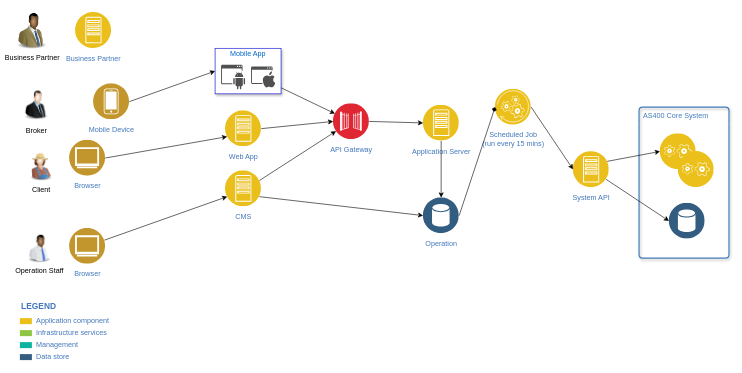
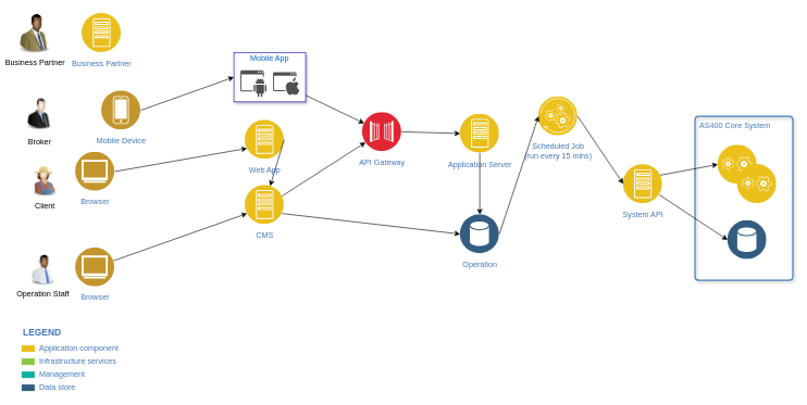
  <mxCell id="0" />
  <mxCell id="1" parent="0" />
  <mxCell id="2" value="&lt;font style=&quot;font-size: 12px&quot;&gt;CMS&lt;/font&gt;" style="aspect=fixed;perimeter=ellipsePerimeter;html=1;align=center;shadow=0;dashed=0;fontColor=#4277BB;labelBackgroundColor=#ffffff;fontSize=12;spacingTop=3;image;image=img/lib/ibm/applications/app_server.svg;" parent="1" vertex="1"><mxGeometry x="375" y="284" width="60" height="60" as="geometry" /></mxCell>
  <mxCell id="3" value="Web App" style="aspect=fixed;perimeter=ellipsePerimeter;html=1;align=center;shadow=0;dashed=0;fontColor=#4277BB;labelBackgroundColor=#ffffff;fontSize=12;spacingTop=3;image;image=img/lib/ibm/applications/app_server.svg;" parent="1" vertex="1"><mxGeometry x="375" y="184" width="60" height="60" as="geometry" /></mxCell>
  <mxCell id="4" value="Mobile Device" style="aspect=fixed;perimeter=ellipsePerimeter;html=1;align=center;shadow=0;dashed=0;fontColor=#4277BB;labelBackgroundColor=#ffffff;fontSize=12;spacingTop=3;image;image=img/lib/ibm/users/device.svg;" parent="1" vertex="1"><mxGeometry x="155" y="139" width="60" height="60" as="geometry" /></mxCell>
  <mxCell id="5" style="rounded=0;orthogonalLoop=1;jettySize=auto;html=1;entryX=0;entryY=0.75;entryDx=0;entryDy=0;" parent="1" source="6" target="2" edge="1"><mxGeometry relative="1" as="geometry" /></mxCell>
  <mxCell id="6" value="Browser" style="aspect=fixed;perimeter=ellipsePerimeter;html=1;align=center;shadow=0;dashed=0;fontColor=#4277BB;labelBackgroundColor=#ffffff;fontSize=12;spacingTop=3;image;image=img/lib/ibm/users/browser.svg;" parent="1" vertex="1"><mxGeometry x="115" y="380" width="60" height="60" as="geometry" /></mxCell>
  <mxCell id="7" value="API Gateway" style="aspect=fixed;perimeter=ellipsePerimeter;html=1;align=center;shadow=0;dashed=0;fontColor=#4277BB;labelBackgroundColor=#ffffff;fontSize=12;spacingTop=3;image;image=img/lib/ibm/security/gateway.svg;" parent="1" vertex="1"><mxGeometry x="555" y="172" width="60" height="60" as="geometry" /></mxCell>
  <mxCell id="8" value="Broker" style="image;html=1;labelBackgroundColor=#ffffff;image=img/lib/clip_art/people/Suit_Man_128x128.png" parent="1" vertex="1"><mxGeometry x="35" y="146" width="50" height="57" as="geometry" /></mxCell>
  <mxCell id="9" value="Client" style="image;html=1;labelBackgroundColor=#ffffff;image=img/lib/clip_art/people/Farmer_Woman_128x128.png" parent="1" vertex="1"><mxGeometry x="42.5" y="250" width="50" height="53" as="geometry" /></mxCell>
  <mxCell id="10" value="Business Partner" style="image;html=1;labelBackgroundColor=#ffffff;image=img/lib/clip_art/people/Suit_Man_Green_Black_128x128.png" parent="1" vertex="1"><mxGeometry x="20" y="20" width="65" height="62" as="geometry" /></mxCell>
  <mxCell id="11" value="Operation Staff" style="image;html=1;labelBackgroundColor=#ffffff;image=img/lib/clip_art/people/Telesales_Man_Black_128x128.png" parent="1" vertex="1"><mxGeometry x="35" y="390" width="60" height="48" as="geometry" /></mxCell>
  <mxCell id="12" value="&lt;font style=&quot;font-size: 12px&quot;&gt;Business Partner&lt;/font&gt;" style="aspect=fixed;perimeter=ellipsePerimeter;html=1;align=center;shadow=0;dashed=0;fontColor=#4277BB;labelBackgroundColor=#ffffff;fontSize=12;spacingTop=3;image;image=img/lib/ibm/applications/app_server.svg;" parent="1" vertex="1"><mxGeometry x="125" y="20" width="60" height="60" as="geometry" /></mxCell>
  <mxCell id="13" value="Browser" style="aspect=fixed;perimeter=ellipsePerimeter;html=1;align=center;shadow=0;dashed=0;fontColor=#4277BB;labelBackgroundColor=#ffffff;fontSize=12;spacingTop=3;image;image=img/lib/ibm/users/browser.svg;" parent="1" vertex="1"><mxGeometry x="115" y="233" width="60" height="60" as="geometry" /></mxCell>
  <mxCell id="14" value="&lt;font style=&quot;font-size: 12px&quot;&gt;Application Server&lt;/font&gt;" style="aspect=fixed;perimeter=ellipsePerimeter;html=1;align=center;shadow=0;dashed=0;fontColor=#4277BB;labelBackgroundColor=#ffffff;fontSize=12;spacingTop=3;image;image=img/lib/ibm/applications/app_server.svg;" parent="1" vertex="1"><mxGeometry x="705" y="174.5" width="60" height="60" as="geometry" /></mxCell>
  <mxCell id="15" style="rounded=0;orthogonalLoop=1;jettySize=auto;html=1;exitX=1;exitY=0.5;exitDx=0;exitDy=0;entryX=0;entryY=0.5;entryDx=0;entryDy=0;" edge="1" parent="1" source="4" target="31"><mxGeometry relative="1" as="geometry"><mxPoint x="183.26" y="409.933" as="sourcePoint" /><mxPoint x="335" y="121" as="targetPoint" /></mxGeometry></mxCell>
  <mxCell id="16" style="rounded=0;orthogonalLoop=1;jettySize=auto;html=1;entryX=0;entryY=0.75;entryDx=0;entryDy=0;exitX=1;exitY=0.5;exitDx=0;exitDy=0;" edge="1" parent="1" source="13" target="3"><mxGeometry relative="1" as="geometry"><mxPoint x="185" y="179" as="sourcePoint" /><mxPoint x="275" y="179" as="targetPoint" /></mxGeometry></mxCell>
  <mxCell id="17" style="rounded=0;orthogonalLoop=1;jettySize=auto;html=1;" edge="1" parent="1" target="7"><mxGeometry relative="1" as="geometry"><mxPoint x="435" y="130" as="sourcePoint" /><mxPoint x="388" y="237" as="targetPoint" /></mxGeometry></mxCell>
- <mxCell id="18" style="rounded=0;orthogonalLoop=1;jettySize=auto;html=1;entryX=0;entryY=0.5;entryDx=0;entryDy=0;exitX=1;exitY=0.5;exitDx=0;exitDy=0;" edge="1" parent="1" source="3" target="7"><mxGeometry relative="1" as="geometry"><mxPoint x="185" y="273" as="sourcePoint" /><mxPoint x="388" y="237" as="targetPoint" /></mxGeometry></mxCell>
+ <mxCell id="18" style="rounded=0;orthogonalLoop=1;jettySize=auto;html=1;exitX=1;exitY=0.5;exitDx=0;exitDy=0;" edge="1" parent="1" source="3" target="2"><mxGeometry relative="1" as="geometry"><mxPoint x="185" y="273" as="sourcePoint" /><mxPoint x="388" y="237" as="targetPoint" /></mxGeometry></mxCell>
  <mxCell id="19" style="rounded=0;orthogonalLoop=1;jettySize=auto;html=1;exitX=1;exitY=0.25;exitDx=0;exitDy=0;" edge="1" parent="1" source="2" target="7"><mxGeometry relative="1" as="geometry"><mxPoint x="445" y="224" as="sourcePoint" /><mxPoint x="559" y="254" as="targetPoint" /></mxGeometry></mxCell>
  <mxCell id="20" style="rounded=0;orthogonalLoop=1;jettySize=auto;html=1;entryX=0;entryY=0.5;entryDx=0;entryDy=0;exitX=1;exitY=0.5;exitDx=0;exitDy=0;" edge="1" parent="1" source="7" target="14"><mxGeometry relative="1" as="geometry"><mxPoint x="445" y="224" as="sourcePoint" /><mxPoint x="559" y="220" as="targetPoint" /></mxGeometry></mxCell>
  <mxCell id="21" value="Operation" style="aspect=fixed;perimeter=ellipsePerimeter;html=1;align=center;shadow=0;dashed=0;fontColor=#4277BB;labelBackgroundColor=#ffffff;fontSize=12;spacingTop=3;image;image=img/lib/ibm/data/data_services.svg;strokeColor=#0000CC;strokeWidth=1;" vertex="1" parent="1"><mxGeometry x="705" y="329" width="60" height="60" as="geometry" /></mxCell>
  <mxCell id="22" style="rounded=0;orthogonalLoop=1;jettySize=auto;html=1;exitX=1;exitY=0.75;exitDx=0;exitDy=0;entryX=0;entryY=0.5;entryDx=0;entryDy=0;" edge="1" parent="1" source="2" target="21"><mxGeometry relative="1" as="geometry"><mxPoint x="445" y="324" as="sourcePoint" /><mxPoint x="564.68" y="237.565" as="targetPoint" /></mxGeometry></mxCell>
  <mxCell id="23" style="rounded=0;orthogonalLoop=1;jettySize=auto;html=1;entryX=0.5;entryY=0;entryDx=0;entryDy=0;" edge="1" parent="1" source="14" target="21"><mxGeometry relative="1" as="geometry"><mxPoint x="442" y="337" as="sourcePoint" /><mxPoint x="725" y="369" as="targetPoint" /></mxGeometry></mxCell>
  <mxCell id="24" value="Application component" style="rounded=0;html=1;shadow=0;labelBackgroundColor=none;strokeColor=none;strokeWidth=2;fillColor=#EBC01A;gradientColor=none;fontSize=12;fontColor=#4277BB;align=left;labelPosition=right;verticalLabelPosition=middle;verticalAlign=middle;spacingLeft=5;" parent="1" vertex="1"><mxGeometry x="32.5" y="530" width="20" height="10" as="geometry" /></mxCell>
  <mxCell id="25" value="Infrastructure services" style="rounded=0;html=1;shadow=0;labelBackgroundColor=none;strokeColor=none;strokeWidth=2;fillColor=#8DC642;gradientColor=none;fontSize=12;fontColor=#4277BB;align=left;labelPosition=right;verticalLabelPosition=middle;verticalAlign=middle;spacingLeft=5;" parent="1" vertex="1"><mxGeometry x="32.5" y="550" width="20" height="10" as="geometry" /></mxCell>
  <mxCell id="26" value="Management" style="rounded=0;html=1;shadow=0;labelBackgroundColor=none;strokeColor=none;strokeWidth=2;fillColor=#0DB39D;gradientColor=none;fontSize=12;fontColor=#4277BB;align=left;labelPosition=right;verticalLabelPosition=middle;verticalAlign=middle;spacingLeft=5;" parent="1" vertex="1"><mxGeometry x="32.5" y="570" width="20" height="10" as="geometry" /></mxCell>
  <mxCell id="27" value="Data store" style="rounded=0;html=1;shadow=0;labelBackgroundColor=none;strokeColor=none;strokeWidth=2;fillColor=#335D81;gradientColor=none;fontSize=12;fontColor=#4277BB;align=left;labelPosition=right;verticalLabelPosition=middle;verticalAlign=middle;spacingLeft=5;" parent="1" vertex="1"><mxGeometry x="32.5" y="590" width="20" height="10" as="geometry" /></mxCell>
  <mxCell id="28" value="LEGEND" style="text;html=1;align=left;verticalAlign=middle;fontColor=#4277BB;shadow=0;dashed=0;strokeColor=none;fillColor=none;labelBackgroundColor=none;fontStyle=1;fontSize=14;spacingLeft=0;" parent="1" vertex="1"><mxGeometry x="32.5" y="500" width="150" height="20" as="geometry" /></mxCell>
  <mxCell id="29" value="" style="group" vertex="1" connectable="0" parent="1"><mxGeometry x="358" y="80" width="110" height="76" as="geometry" /></mxCell>
  <mxCell id="30" value="" style="group;shadow=1;" vertex="1" connectable="0" parent="29"><mxGeometry width="110" height="76" as="geometry" /></mxCell>
  <mxCell id="31" value="" style="rounded=0;whiteSpace=wrap;html=1;shadow=1;strokeColor=#0000CC;strokeWidth=1;" vertex="1" parent="30"><mxGeometry width="110" height="76" as="geometry" /></mxCell>
  <mxCell id="32" value="" style="pointerEvents=1;shadow=0;dashed=0;html=1;strokeColor=none;fillColor=#505050;labelPosition=center;verticalLabelPosition=bottom;verticalAlign=top;outlineConnect=0;align=center;shape=mxgraph.office.concepts.application_android;" parent="30" vertex="1"><mxGeometry x="10" y="27.5" width="40" height="41" as="geometry" /></mxCell>
  <mxCell id="33" value="" style="pointerEvents=1;shadow=0;dashed=0;html=1;strokeColor=none;fillColor=#505050;labelPosition=center;verticalLabelPosition=bottom;verticalAlign=top;outlineConnect=0;align=center;shape=mxgraph.office.concepts.application_ios;" parent="30" vertex="1"><mxGeometry x="60" y="30.5" width="40" height="35" as="geometry" /></mxCell>
  <mxCell id="34" value="Mobile App" style="text;html=1;strokeColor=none;fillColor=none;align=center;verticalAlign=middle;whiteSpace=wrap;rounded=0;shadow=1;fontColor=#0066CC;" vertex="1" parent="30"><mxGeometry x="15" width="80" height="20" as="geometry" /></mxCell>
  <mxCell id="35" value="Scheduled Job &lt;br&gt;(run every 15 mins)" style="aspect=fixed;perimeter=ellipsePerimeter;html=1;align=center;shadow=0;dashed=0;fontColor=#4277BB;labelBackgroundColor=#ffffff;fontSize=12;spacingTop=3;image;image=img/lib/ibm/applications/api_polyglot_runtimes.svg;strokeColor=#0000CC;strokeWidth=1;" vertex="1" parent="1"><mxGeometry x="825" y="148" width="60" height="60" as="geometry" /></mxCell>
  <mxCell id="36" value="System API" style="aspect=fixed;perimeter=ellipsePerimeter;html=1;align=center;shadow=0;dashed=0;fontColor=#4277BB;labelBackgroundColor=#ffffff;fontSize=12;spacingTop=3;image;image=img/lib/ibm/applications/app_server.svg;strokeColor=#0000CC;strokeWidth=1;" vertex="1" parent="1"><mxGeometry x="955" y="252" width="60" height="60" as="geometry" /></mxCell>
  <mxCell id="37" value="AS400 Core System" style="swimlane;fontStyle=0;horizontal=1;collapsible=0;startSize=28;swimlaneLine=0;swimlaneFillColor=none;fillColor=none;rounded=1;whiteSpace=wrap;html=1;absoluteArcSize=1;arcSize=12;strokeColor=#417CB9;fontColor=#417CB9;verticalAlign=top;align=left;spacingLeft=5;dashed=0;strokeWidth=2;shadow=1;" vertex="1" parent="1"><mxGeometry x="1065" y="178" width="150" height="252" as="geometry" /></mxCell>
  <mxCell id="38" value="" style="aspect=fixed;perimeter=ellipsePerimeter;html=1;align=center;shadow=0;dashed=0;fontColor=#4277BB;labelBackgroundColor=#ffffff;fontSize=12;spacingTop=3;image;image=img/lib/ibm/applications/application_logic.svg;strokeColor=#0000CC;strokeWidth=1;" vertex="1" parent="37"><mxGeometry x="35" y="44" width="60" height="60" as="geometry" /></mxCell>
  <mxCell id="39" value="" style="aspect=fixed;perimeter=ellipsePerimeter;html=1;align=center;shadow=0;dashed=0;fontColor=#4277BB;labelBackgroundColor=#ffffff;fontSize=12;spacingTop=3;image;image=img/lib/ibm/data/data_services.svg;strokeColor=#0000CC;strokeWidth=1;" vertex="1" parent="37"><mxGeometry x="50" y="160" width="60" height="60" as="geometry" /></mxCell>
  <mxCell id="40" value="" style="aspect=fixed;perimeter=ellipsePerimeter;html=1;align=center;shadow=0;dashed=0;fontColor=#4277BB;labelBackgroundColor=#ffffff;fontSize=12;spacingTop=3;image;image=img/lib/ibm/applications/application_logic.svg;strokeColor=#0000CC;strokeWidth=1;labelBorderColor=none;imageBackground=none;" vertex="1" parent="37"><mxGeometry x="65" y="74" width="60" height="60" as="geometry" /></mxCell>
- <mxCell id="41" style="rounded=0;orthogonalLoop=1;jettySize=auto;html=1;entryX=0;entryY=0.5;entryDx=0;entryDy=0;exitX=1;exitY=0.5;exitDx=0;exitDy=0;endArrow=diamond;" edge="1" parent="1" source="21" target="35"><mxGeometry relative="1" as="geometry"><mxPoint x="745" y="244.5" as="sourcePoint" /><mxPoint x="745" y="339" as="targetPoint" /></mxGeometry></mxCell>
+ <mxCell id="41" style="rounded=0;orthogonalLoop=1;jettySize=auto;html=1;entryX=0;entryY=0.5;entryDx=0;entryDy=0;exitX=1;exitY=0.5;exitDx=0;exitDy=0;" edge="1" parent="1" source="21" target="35"><mxGeometry relative="1" as="geometry"><mxPoint x="745" y="244.5" as="sourcePoint" /><mxPoint x="745" y="339" as="targetPoint" /></mxGeometry></mxCell>
  <mxCell id="42" style="rounded=0;orthogonalLoop=1;jettySize=auto;html=1;entryX=0;entryY=0.5;entryDx=0;entryDy=0;exitX=1;exitY=0.5;exitDx=0;exitDy=0;" edge="1" parent="1" source="35" target="36"><mxGeometry relative="1" as="geometry"><mxPoint x="775" y="369" as="sourcePoint" /><mxPoint x="825" y="370" as="targetPoint" /></mxGeometry></mxCell>
  <mxCell id="43" style="rounded=0;orthogonalLoop=1;jettySize=auto;html=1;entryX=0;entryY=0.5;entryDx=0;entryDy=0;" edge="1" parent="1" source="36" target="39"><mxGeometry relative="1" as="geometry"><mxPoint x="1015" y="300" as="sourcePoint" /><mxPoint x="965" y="292" as="targetPoint" /></mxGeometry></mxCell>
  <mxCell id="44" style="rounded=0;orthogonalLoop=1;jettySize=auto;html=1;entryX=0;entryY=0.5;entryDx=0;entryDy=0;exitX=1;exitY=0.25;exitDx=0;exitDy=0;" edge="1" parent="1" source="36" target="38"><mxGeometry relative="1" as="geometry"><mxPoint x="1020.021" y="308.552" as="sourcePoint" /><mxPoint x="1125" y="378" as="targetPoint" /></mxGeometry></mxCell>
